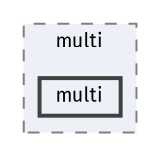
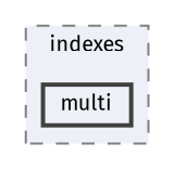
  digraph {
    compound=true
    rankdir=LR
    fontname="Fira Sans"
    n1 [color=grey25 fillcolor="#edf0f7" fontname="Fira Sans" fontsize=10 height=0.2 label=multi shape=box style="filled,bold" width=0.4]
    subgraph cluster_1 {
      bgcolor="#edf0f7"
      fontsize=10
-     label=multi
+     label=indexes
      pencolor=grey50
      style="filled,dashed"
      n1
    }
  }
